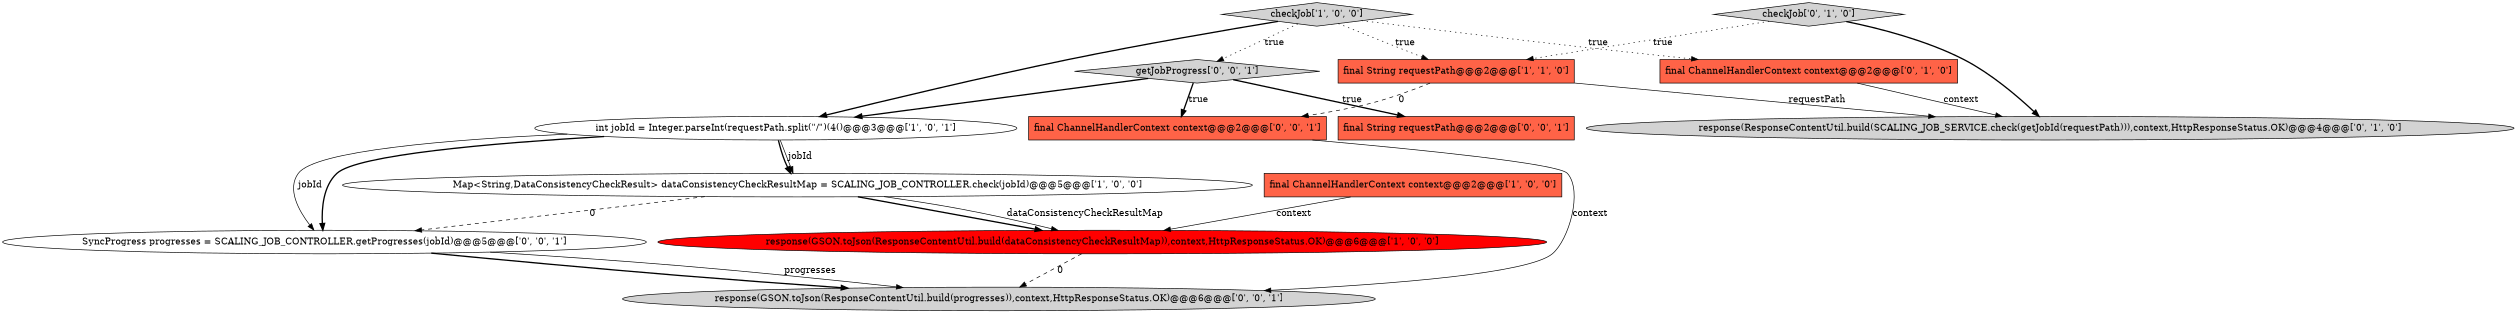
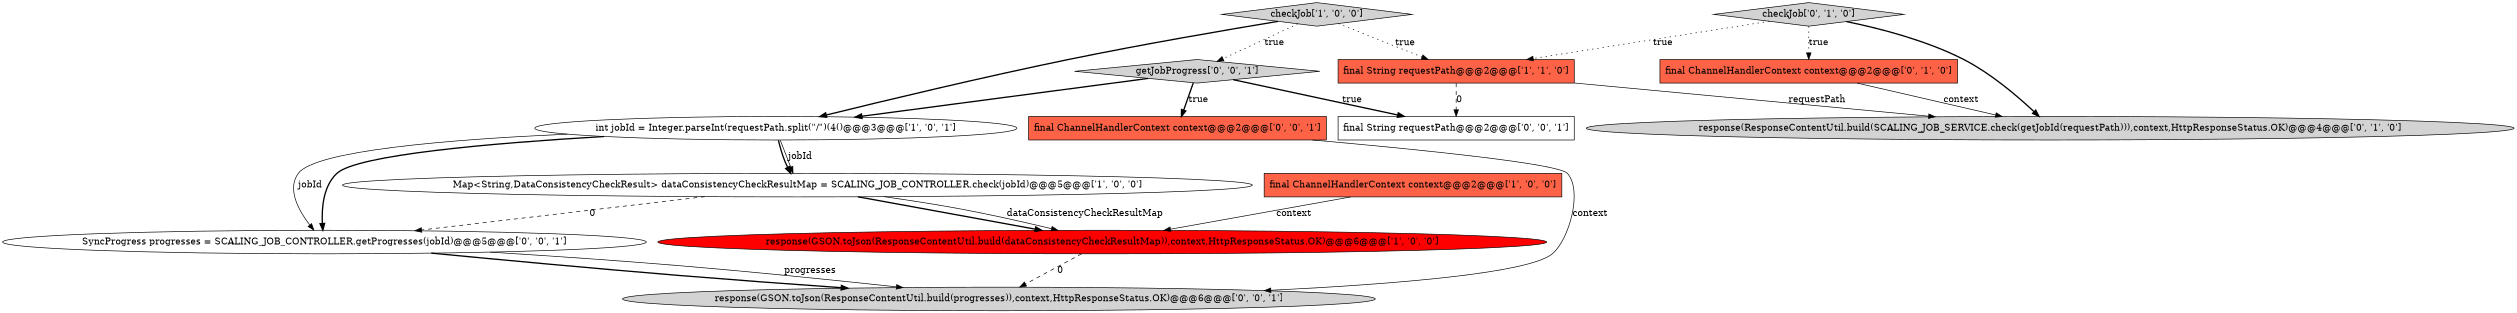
  digraph {
    node [fillcolor=lightgray shape=ellipse style=filled]
    edge [style=bold]
    n1 [fillcolor=red label="response(GSON.toJson(ResponseContentUtil.build(dataConsistencyCheckResultMap)),context,HttpResponseStatus.OK)@@@6@@@['1', '0', '0']"]
    n2 [label="response(GSON.toJson(ResponseContentUtil.build(progresses)),context,HttpResponseStatus.OK)@@@6@@@['0', '0', '1']"]
    n3 [fillcolor=tomato label="final ChannelHandlerContext context@@@2@@@['0', '0', '1']" shape=box]
    n4 [fillcolor=tomato label="final ChannelHandlerContext context@@@2@@@['1', '0', '0']" shape=box]
    n5 [label="response(ResponseContentUtil.build(SCALING_JOB_SERVICE.check(getJobId(requestPath))),context,HttpResponseStatus.OK)@@@4@@@['0', '1', '0']"]
    n6 [fillcolor=white label="int jobId = Integer.parseInt(requestPath.split(\"/\")(4()@@@3@@@['1', '0', '1']"]
    n7 [fillcolor=white label="Map<String,DataConsistencyCheckResult> dataConsistencyCheckResultMap = SCALING_JOB_CONTROLLER.check(jobId)@@@5@@@['1', '0', '0']"]
    n8 [fillcolor=white label="SyncProgress progresses = SCALING_JOB_CONTROLLER.getProgresses(jobId)@@@5@@@['0', '0', '1']"]
-   n9 [fillcolor=tomato label="final String requestPath@@@2@@@['0', '0', '1']" shape=box]
+   n9 [fillcolor=white label="final String requestPath@@@2@@@['0', '0', '1']" shape=box]
    n10 [label="getJobProgress['0', '0', '1']" shape=diamond]
    n11 [fillcolor=tomato label="final String requestPath@@@2@@@['1', '1', '0']" shape=box]
    n12 [label="checkJob['1', '0', '0']" shape=diamond]
    n13 [label="checkJob['0', '1', '0']" shape=diamond]
    n14 [fillcolor=tomato label="final ChannelHandlerContext context@@@2@@@['0', '1', '0']" shape=box]
    n1 -> n2 [label=0 style=dashed]
    n3 -> n2 [label=context style=solid]
    n4 -> n1 [label=context style=solid]
    n6 -> n7
    n6 -> n7 [label=jobId style=solid]
    n6 -> n8
    n6 -> n8 [label=jobId style=solid]
    n7 -> n1
    n7 -> n1 [label=dataConsistencyCheckResultMap style=solid]
    n7 -> n8 [label=0 style=dashed]
    n8 -> n2 [label=progresses style=solid]
    n8 -> n2
    n10 -> n3 [label=true]
    n10 -> n6
    n10 -> n9 [label=true]
-   n11 -> n3 [label=0 style=dashed]
+   n11 -> n9 [label=0 style=dashed]
    n11 -> n5 [label=requestPath style=solid]
    n12 -> n6
    n12 -> n10 [label=true style=dotted]
    n12 -> n11 [label=true style=dotted]
    n13 -> n5
    n13 -> n11 [label=true style=dotted]
-   n12 -> n14 [label=true style=dotted]
+   n13 -> n14 [label=true style=dotted]
    n14 -> n5 [label=context style=solid]
  }
